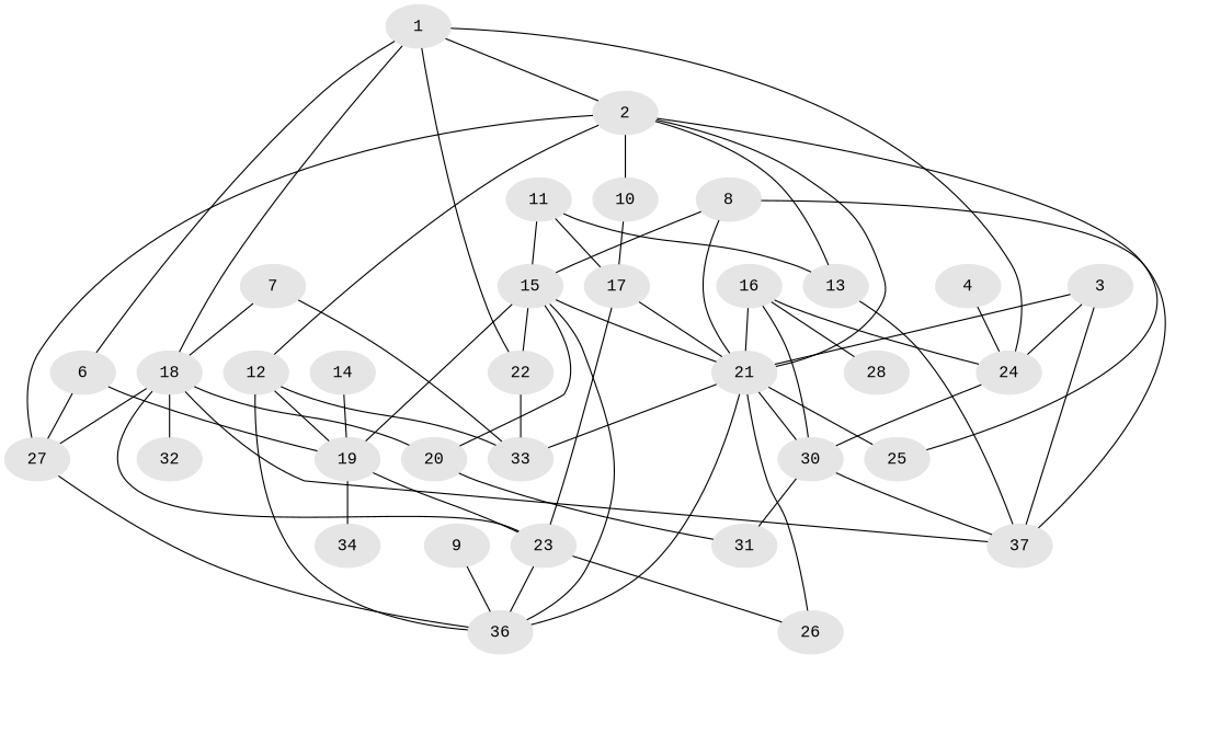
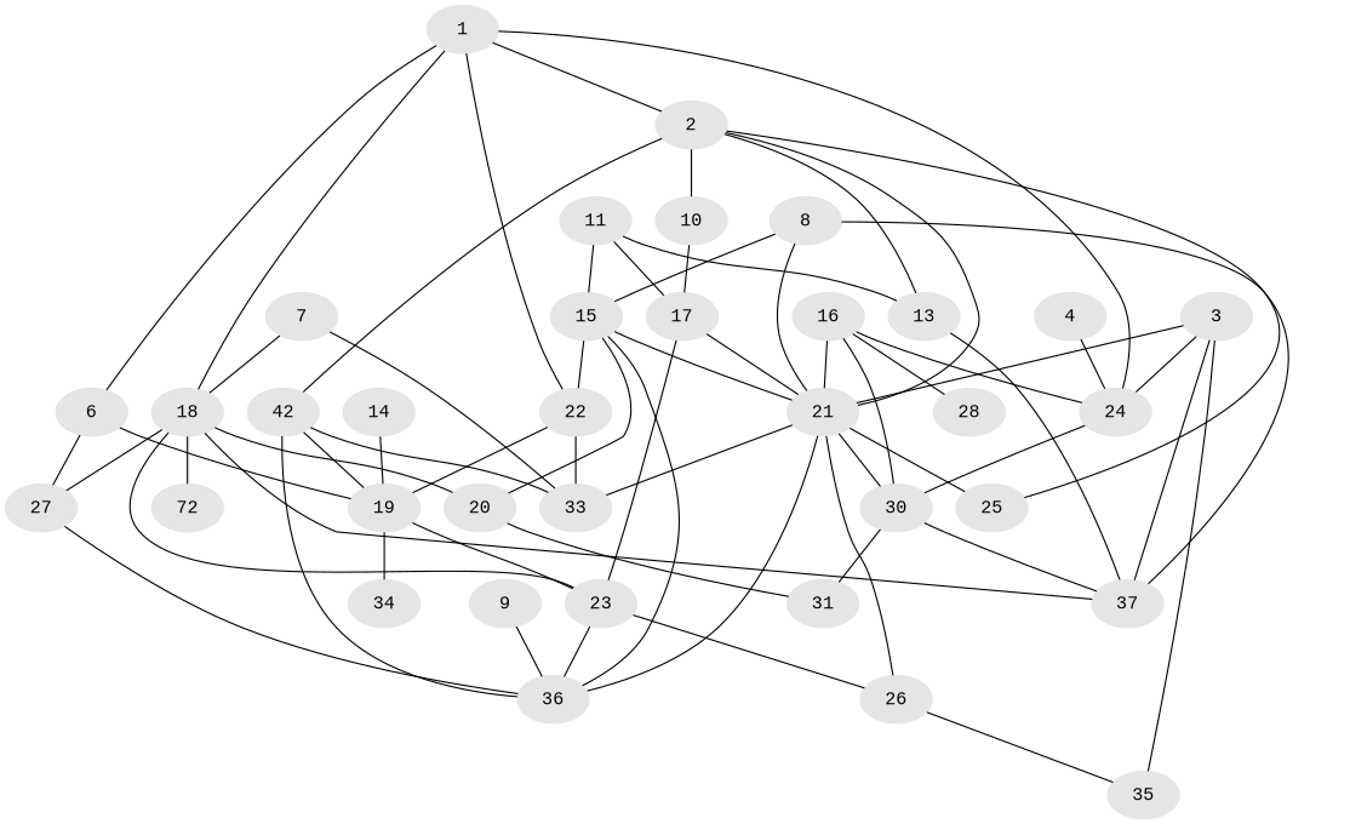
  graph {
    fontname="Liberation Mono"
    node [color=gray90 fontname="Liberation Mono" style=filled]
    edge [fontname="Liberation Mono" weight=1.0]
    1
    2
    6
    18
    22
    24
    10
-   12
+   12 [label=42]
    13
    21
    25
    27
    19
    37
    20
    23
-   32
+   32 [label=72]
    33
    30
    17
    36
    26
    3
+   35
    4
    34
    7
    8
    15
    9
    11
    14
    31
    16
    28
    1 -- 2
    1 -- 6
    1 -- 18
    1 -- 22
    1 -- 24
    2 -- 10
    2 -- 12
    2 -- 13
    2 -- 21
    2 -- 25
-   2 -- 27
    6 -- 27
    6 -- 19
    18 -- 27
    18 -- 37
    18 -- 20
    18 -- 23
    18 -- 32
    22 -- 33
    24 -- 30
    10 -- 17
    12 -- 19
    12 -- 33
    12 -- 36
    13 -- 37
    21 -- 25
    21 -- 33
    21 -- 30
    21 -- 36
    21 -- 26
    27 -- 36
    19 -- 23
    19 -- 34
    20 -- 31
    23 -- 36
    23 -- 26
    30 -- 37
    30 -- 31
    17 -- 21
    17 -- 23
+   26 -- 35
    3 -- 24
    3 -- 21
    3 -- 37
+   3 -- 35
    4 -- 24
    7 -- 18
    7 -- 33
    8 -- 21
    8 -- 37 [weight=2.0]
    8 -- 15
    15 -- 22
    15 -- 21
-   15 -- 19
+   22 -- 19
    15 -- 20 [weight=2.0]
    15 -- 36
    9 -- 36
    11 -- 13
    11 -- 17
    11 -- 15
    14 -- 19
    16 -- 24
    16 -- 21
    16 -- 30
    16 -- 28
  }
